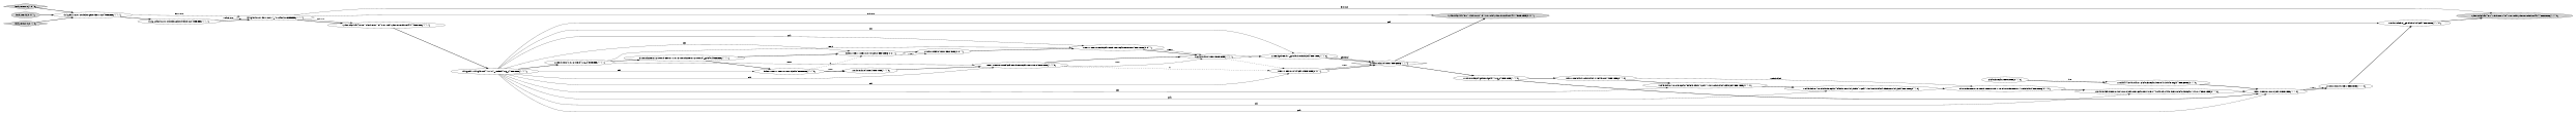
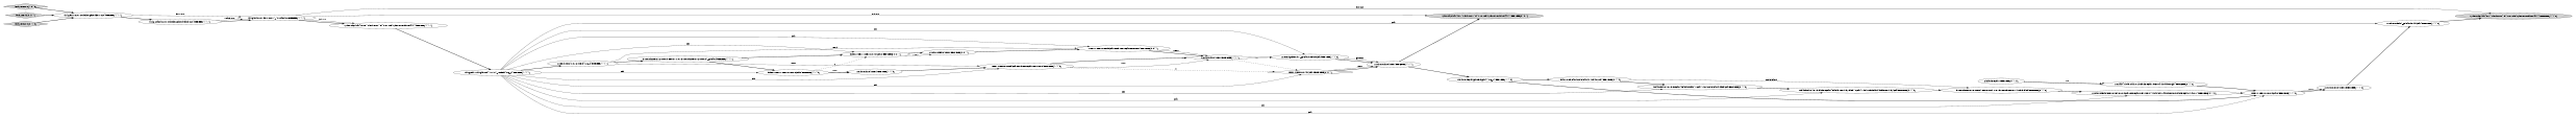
  digraph {
    fontname="Patrick Hand"
    rankdir=LR
    node [fillcolor=white fontname="Patrick Hand" shape=ellipse style=filled]
    edge [fontname="Patrick Hand" style=bold]
    n1 [fillcolor=lightgray label="testSyncRemove['1', '0', '0']" shape=diamond]
    n2 [label="String className = TestHelper.getTestClassName()@@@3@@@['1', '1', '1']"]
    n3 [label="String testName = className + \"_\" + methodName@@@5@@@['1', '1', '1']"]
    n4 [label="String methodName = TestHelper.getTestMethodName()@@@4@@@['1', '1', '1']"]
    n5 [label="success = accessor.create(path,record,AccessOption.EPHEMERAL)@@@12@@@['0', '0', '1']"]
    n6 [label="Assert.assertTrue(success)@@@13@@@['1', '1', '1']" shape=diamond]
-   n7 [label="success = accessor.exists(path,0)@@@14@@@['0', '0', '1']"]
+   n7 [label="success = accessor.exists(path,0)@@@14@@@['0', '0', '1']" shape=diamond]
    n8 [label="ZNRecord getRecord = _gZkClient.readData(path)@@@14@@@['1', '1', '0']"]
-   n9 [label="Assert.assertTrue(success)@@@15@@@['1', '1', '1']" shape=diamond]
+   n9 [label="Assert.assertTrue(success)@@@15@@@['1', '1', '1']"]
    n10 [fillcolor=lightgray label="System.out.println(\"END \" + testName + \" at \" + new Date(System.currentTimeMillis()))@@@16@@@['0', '0', '1']"]
    n11 [label="Assert.assertEquals(getRecord.getId(),\"msg_0\")@@@16@@@['1', '1', '0']"]
-   n12 [fillcolor=lightgray label="testSyncExist['0', '0', '1']"]
+   n12 [fillcolor=lightgray label="testSyncExist['0', '0', '1']" shape=diamond]
    n13 [fillcolor=lightgray label="System.out.println(\"END \" + testName + \" at \" + new Date(System.currentTimeMillis()))@@@30@@@['1', '1', '0']"]
    n14 [label="System.out.println(\"START \" + testName + \" at \" + new Date(System.currentTimeMillis()))@@@6@@@['1', '1', '1']"]
    n15 [label="boolean success = accessor.exists(path,0)@@@10@@@['0', '0', '1']"]
    n16 [label="Assert.assertFalse(success)@@@11@@@['0', '0', '1']"]
    n17 [label="boolean success = accessor.remove(path,0)@@@10@@@['1', '1', '0']"]
    n18 [label="Assert.assertTrue(success)@@@11@@@['1', '1', '0']"]
    n19 [label="success = accessor.create(path,record,AccessOption.PERSISTENT)@@@12@@@['1', '1', '0']"]
    n20 [fillcolor=lightgray label="testSyncRemove['0', '1', '0']" shape=diamond]
    n21 [label="Assert.fail(\"Should not throw ZkClientException because it should be caught.\")@@@25@@@['0', '1', '0']"]
    n22 [label="success = accessor.remove(path,0)@@@27@@@['1', '1', '0']"]
    n23 [label="Assert.assertTrue(success)@@@28@@@['1', '1', '0']"]
    n24 [label="ZNRecord record = new ZNRecord(\"msg_0\")@@@8@@@['1', '1', '1']"]
    n25 [label="ZkBaseDataAccessor<ZNRecord> accessor = new ZkBaseDataAccessor<ZNRecord>(_gZkClient)@@@9@@@['1', '1', '1']"]
    n26 [label="String path = String.format(\"/%s/%s\",_rootPath,\"msg_0\")@@@7@@@['1', '1', '1']"]
    n27 [label="Assert.assertFalse(_gZkClient.exists(path))@@@29@@@['1', '1', '0']"]
    n28 [label="RealmAwareZkClient mockZkClient = Mockito.mock()@@@17@@@['0', '1', '0']"]
    n29 [label="Mockito.doThrow(new ZkClientException(\"Failed to recursively delete \" + path)).when(mockZkClient).deleteRecursively(path)@@@19@@@['0', '1', '0']"]
    n30 [label="ZkBaseDataAccessor<ZNRecord> accessorMock = new ZkBaseDataAccessor<>(mockZkClient)@@@20@@@['0', '1', '0']"]
    n31 [label="Assert.assertFalse(accessorMock.remove(path,AccessOption.PERSISTENT),\"Should return false because ZkClientException is thrown\")@@@22@@@['0', '1', '0']"]
    n32 [label="Mockito.doThrow(new ZkException(\"Failed to delete \" + path)).when(mockZkClient).delete(path)@@@18@@@['0', '1', '0']"]
    n33 [label="ZkClientException e@@@24@@@['0', '1', '0']"]
    n1 -> n2
    n2 -> n3 [label=className style=solid]
    n2 -> n4
    n3 -> n10 [label=testName style=solid]
    n3 -> n13 [label=testName style=solid]
    n3 -> n14 [label=testName style=solid]
    n3 -> n14
    n4 -> n3
    n4 -> n3 [label=methodName style=solid]
    n5 -> n6
    n5 -> n6 [label=success style=solid]
    n6 -> n7 [style=dashed]
    n6 -> n8
    n7 -> n9 [label=success style=solid]
    n7 -> n9
    n8 -> n9 [label=getRecord style=solid]
    n8 -> n9
    n9 -> n10
    n9 -> n11
    n11 -> n22
    n11 -> n28
    n12 -> n2
    n14 -> n26
    n15 -> n16 [label=success style=solid]
    n15 -> n16
    n16 -> n5
    n17 -> n15 [label=0 style=dashed]
    n17 -> n18 [label=success style=solid]
    n17 -> n18
    n18 -> n19
    n19 -> n6
    n19 -> n6 [label=success style=solid]
    n19 -> n7 [label=0 style=dashed]
    n20 -> n2
    n21 -> n22
    n22 -> n23
    n22 -> n23 [label=success style=solid]
    n23 -> n27
    n24 -> n5 [label=record style=solid]
    n24 -> n19 [label=record style=solid]
    n24 -> n25
    n25 -> n15
    n25 -> n17
    n26 -> n5 [label=path style=solid]
    n26 -> n7 [label=path style=solid]
    n26 -> n8 [label=path style=solid]
    n26 -> n15 [label=path style=solid]
    n26 -> n17 [label=path style=solid]
    n26 -> n19 [label=path style=solid]
    n26 -> n22 [label=path style=solid]
    n26 -> n24
    n26 -> n27 [label=path style=solid]
    n26 -> n29 [label=path style=solid]
    n26 -> n31 [label=path style=solid]
    n26 -> n32 [label=path style=solid]
    n27 -> n13
    n28 -> n30 [label=mockZkClient style=solid]
    n28 -> n32
    n29 -> n30
    n30 -> n31
    n31 -> n22
    n32 -> n29
    n33 -> n21 [label=true style=dotted]
    n33 -> n21
  }
